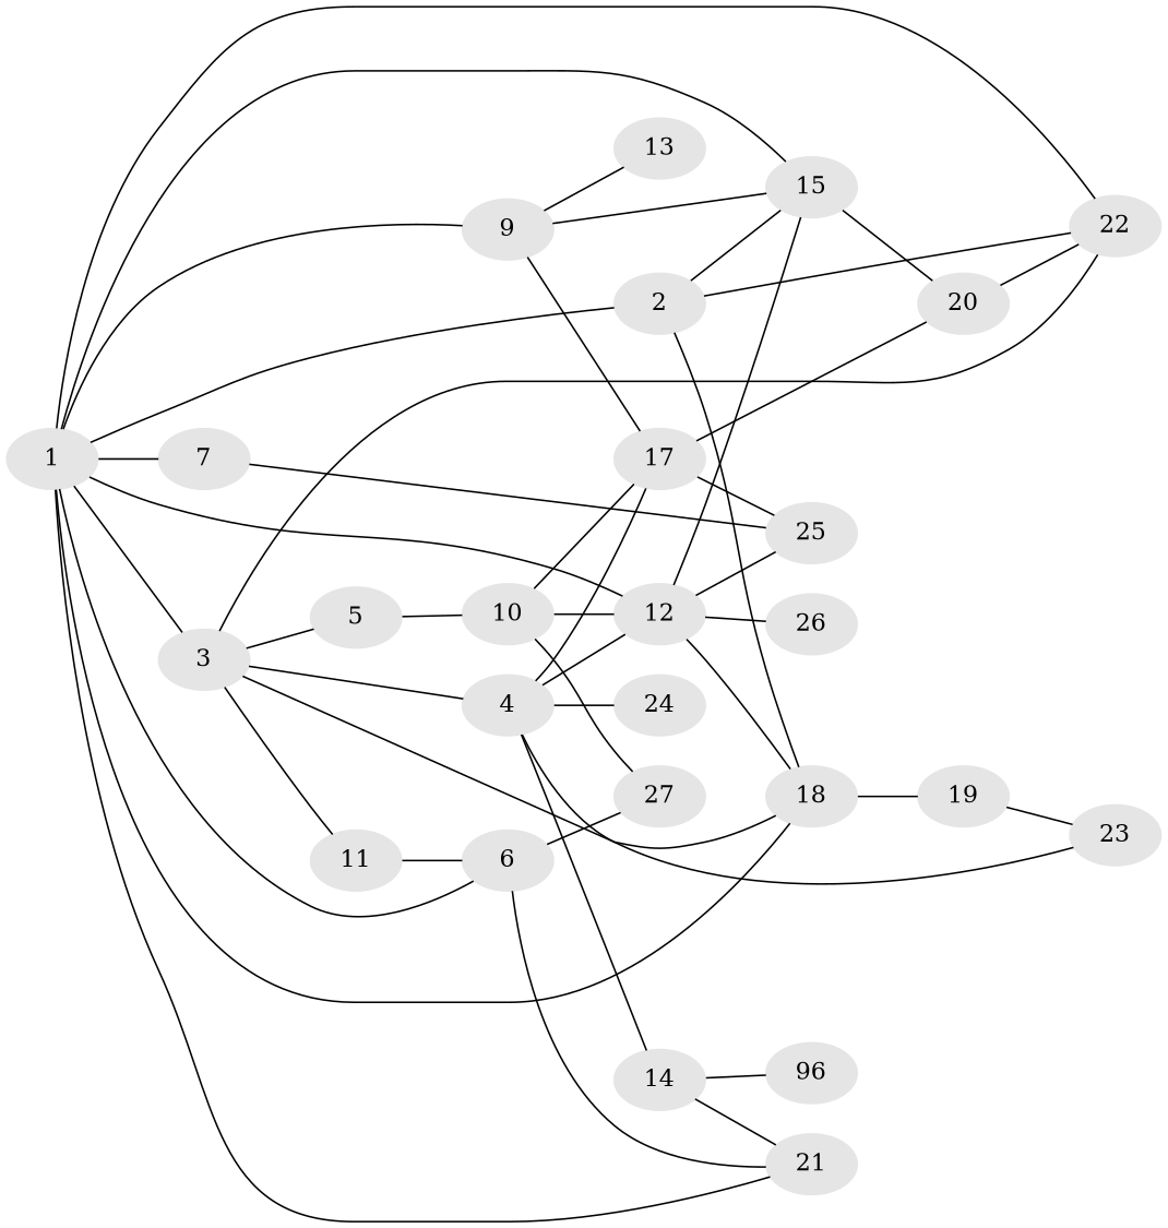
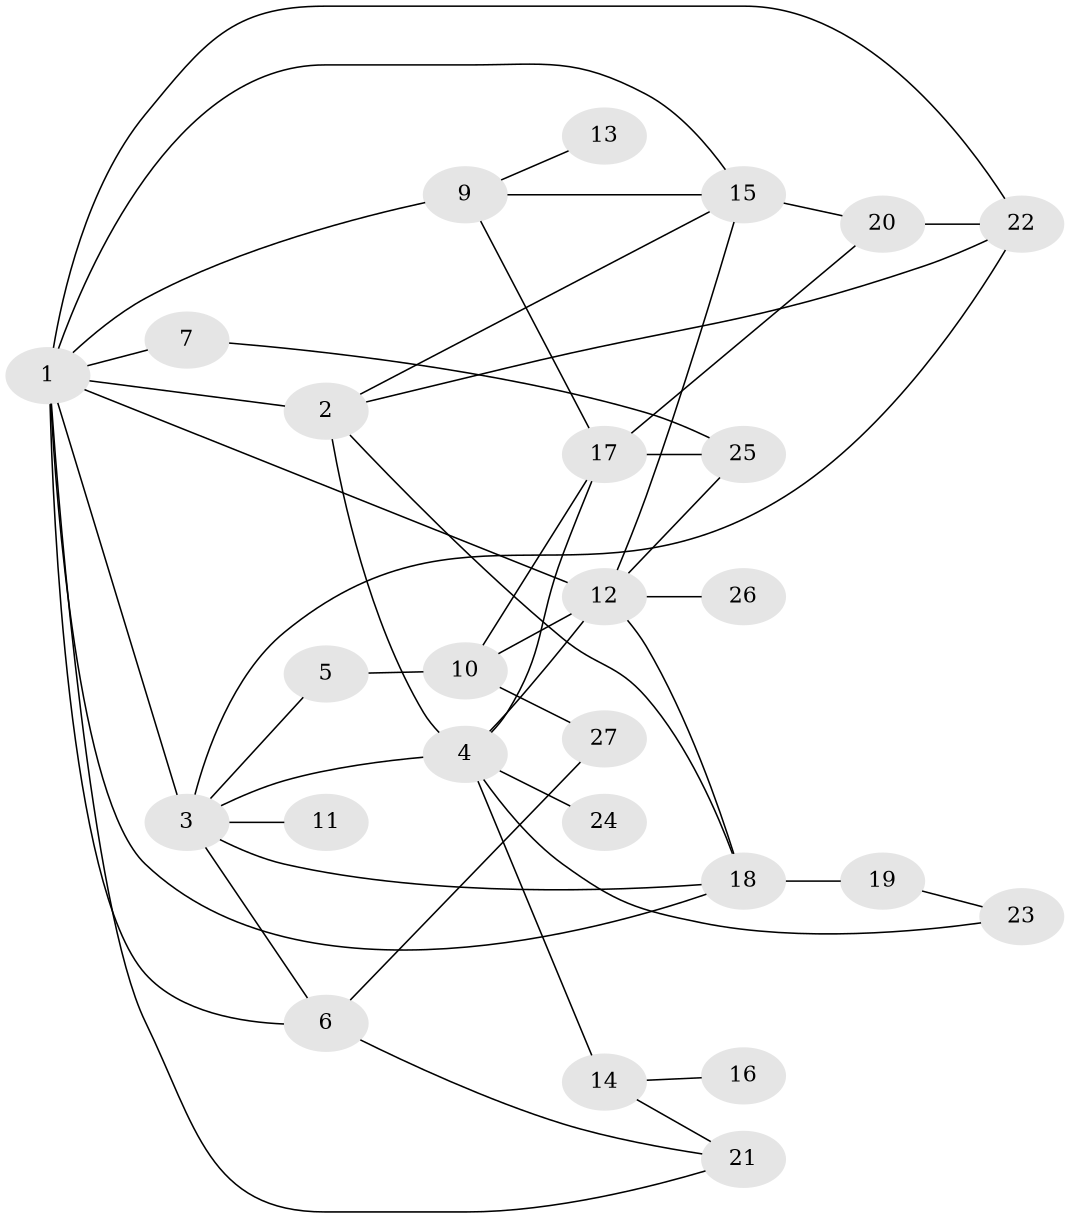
  graph {
    fontname="DejaVu Serif"
    rankdir=LR
    node [color=gray90 fontname="DejaVu Serif" style=filled]
    edge [fontname="DejaVu Serif" weight=1.0]
    1
    2
    3
    6
    7
    9
    12
    15
    18
    21
    22
    4
    5
    11
    27
    25
    17
    13
    26
    20
    19
    14
    23
    24
    10
-   16 [label=96]
+   16
    1 -- 2
    1 -- 3
    1 -- 6
    1 -- 7 [weight=2.0]
    1 -- 9
    1 -- 12
    1 -- 15
    1 -- 18
    1 -- 21
    1 -- 22 [weight=2.0]
    2 -- 15
    2 -- 18
    2 -- 22
-   11 -- 6 [weight=3.0]
+   2 -- 4
+   3 -- 6 [weight=3.0]
    3 -- 18
    3 -- 22
    3 -- 4
    3 -- 5
    3 -- 11
    6 -- 21
    6 -- 27
    7 -- 25
    9 -- 15
    9 -- 17
    9 -- 13
    12 -- 15
    12 -- 18
    12 -- 25
    12 -- 26
    15 -- 20
    18 -- 19 [weight=2.0]
    4 -- 12 [weight=2.0]
    4 -- 17
    4 -- 14
    4 -- 23
    4 -- 24
    5 -- 10
    17 -- 25
    17 -- 20
    20 -- 22
    19 -- 23
    14 -- 21
    14 -- 16
    10 -- 12
    10 -- 27
    10 -- 17
  }
